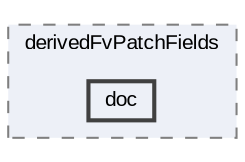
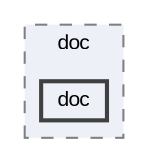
  digraph {
    compound=true
    rankdir=LR
    fontname="Liberation Sans"
    n1 [color=grey25 fillcolor="#edf0f7" fontname="Liberation Sans" fontsize=10 height=0.2 label=doc shape=box style="filled,bold" width=0.4]
    subgraph cluster_1 {
      bgcolor="#edf0f7"
      fontsize=10
-     label=derivedFvPatchFields
+     label=doc
      pencolor=grey50
      style="filled,dashed"
      n1
    }
  }
